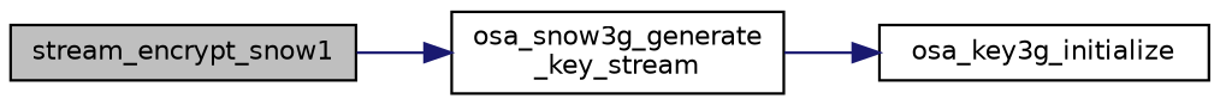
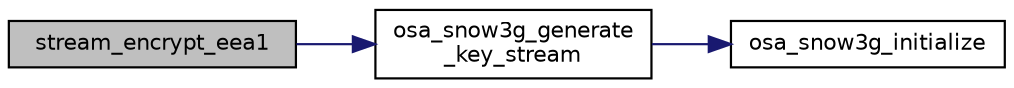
  digraph {
    rankdir=LR
    node [color=black fillcolor=white fontname=Helvetica fontsize=10 shape=record style=filled]
    edge [color=midnightblue fontname=Helvetica fontsize=10 labelfontname=Helvetica labelfontsize=10 style=solid]
-   n1 [fillcolor=grey75 fontcolor=black height=0.2 label=stream_encrypt_snow1 width=0.4]
+   n1 [fillcolor=grey75 fontcolor=black height=0.2 label=stream_encrypt_eea1 width=0.4]
    n2 [height=0.2 label="osa_snow3g_generate\l_key_stream" width=0.4]
-   n3 [height=0.2 label=osa_key3g_initialize width=0.4]
+   n3 [height=0.2 label=osa_snow3g_initialize width=0.4]
    n1 -> n2
    n2 -> n3
  }
